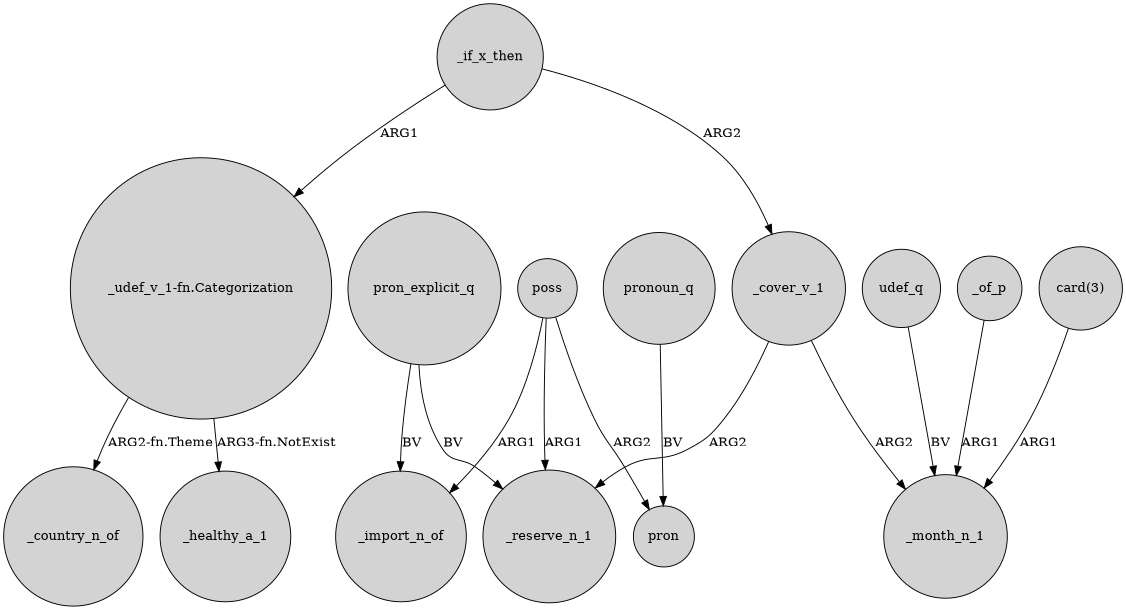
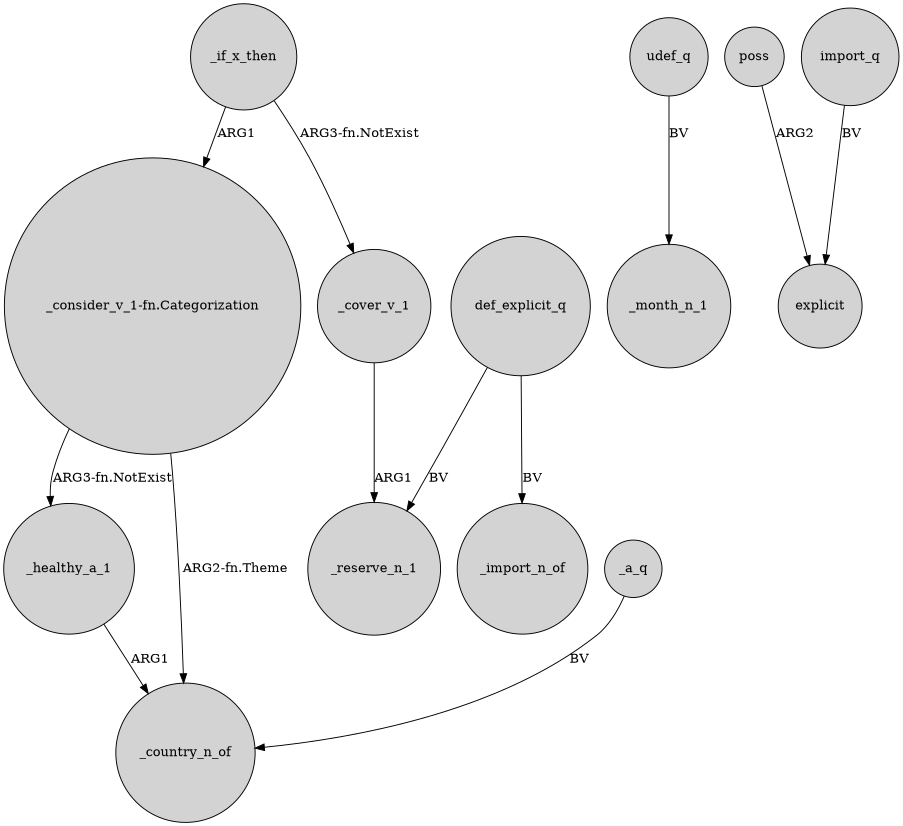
  digraph {
    node [shape=circle style=filled]
    _healthy_a_1
    _country_n_of
-   "_consider_v_1-fn.Categorization" [label="_udef_v_1-fn.Categorization"]
+   "_consider_v_1-fn.Categorization"
    _cover_v_1
    _reserve_n_1
    _month_n_1
    poss
-   pron
+   pron [label=explicit]
    _import_n_of
    _if_x_then
-   def_explicit_q [label=pron_explicit_q]
+   def_explicit_q
    udef_q
-   _of_p
-   pronoun_q
-   "card(3)"
+   pronoun_q [label=import_q]
+   _a_q
+   _healthy_a_1 -> _country_n_of [label=ARG1]
    "_consider_v_1-fn.Categorization" -> _healthy_a_1 [label="ARG3-fn.NotExist"]
    "_consider_v_1-fn.Categorization" -> _country_n_of [label="ARG2-fn.Theme"]
-   _cover_v_1 -> _reserve_n_1 [label=ARG2]
-   _cover_v_1 -> _month_n_1 [label=ARG2]
-   poss -> _reserve_n_1 [label=ARG1]
+   _cover_v_1 -> _reserve_n_1 [label=ARG1]
    poss -> pron [label=ARG2]
-   poss -> _import_n_of [label=ARG1]
    _if_x_then -> "_consider_v_1-fn.Categorization" [label=ARG1]
-   _if_x_then -> _cover_v_1 [label=ARG2]
+   _if_x_then -> _cover_v_1 [label="ARG3-fn.NotExist"]
    def_explicit_q -> _reserve_n_1 [label=BV]
    def_explicit_q -> _import_n_of [label=BV]
    udef_q -> _month_n_1 [label=BV]
-   _of_p -> _month_n_1 [label=ARG1]
    pronoun_q -> pron [label=BV]
-   "card(3)" -> _month_n_1 [label=ARG1]
+   _a_q -> _country_n_of [label=BV]
  }
